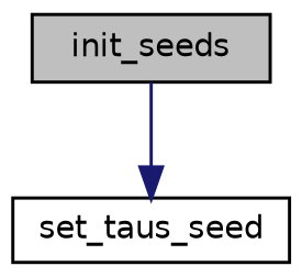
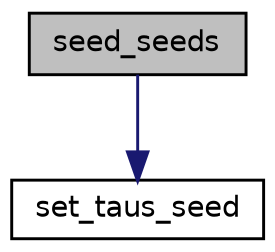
  digraph {
    rankdir=TB
    node [color=black fontname=Helvetica fontsize=10 shape=record style=filled]
-   n1 [fillcolor=grey75 fontcolor=black height=0.2 label=init_seeds width=0.4]
+   n1 [fillcolor=grey75 fontcolor=black height=0.2 label=seed_seeds width=0.4]
    n2 [fillcolor=white height=0.2 label=set_taus_seed width=0.4]
    n1 -> n2 [color=midnightblue fontname=Helvetica fontsize=10 labelfontname=Helvetica labelfontsize=10 style=solid]
  }
